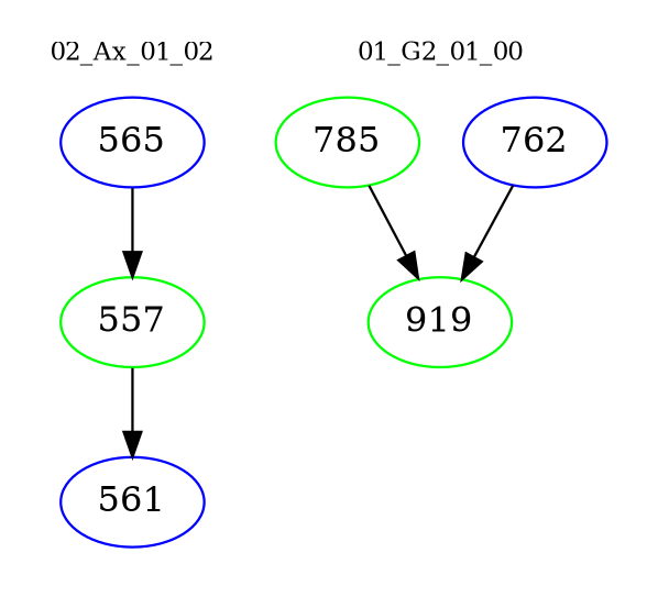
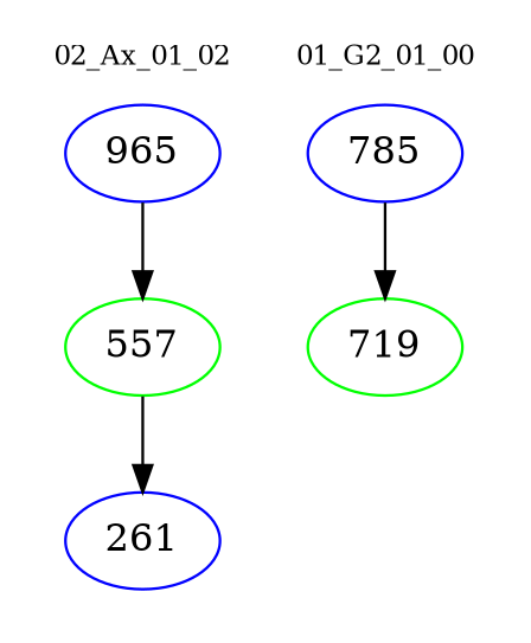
  digraph {
    node [color=blue]
    edge [color=black]
-   n1 [label=565]
+   n1 [label=965]
    n2 [color=green label=557]
-   n3 [label=561]
-   n4 [label=762]
-   n5 [color=green label=919]
-   n6 [color=green label=785]
+   n3 [label=261]
+   n5 [color=green label=719]
+   n6 [label=785]
    subgraph cluster_1 {
      color=white
      fontsize=10
      label="02_Ax_01_02"
      n1
      n2
      n3
    }
    subgraph cluster_2 {
      color=white
      fontsize=10
      label="01_G2_01_00"
-     n4
      n5
      n6
    }
    n1 -> n2
    n2 -> n3
-   n4 -> n5
    n6 -> n5
  }
